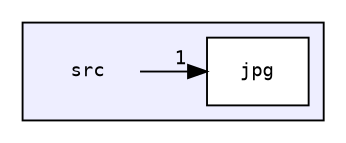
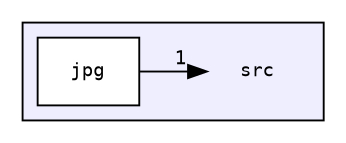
  digraph {
    compound=true
    rankdir=LR
    fontname="DejaVu Sans Mono"
    node [fontname="DejaVu Sans Mono" fontsize=10]
    n1 [label=src shape=plaintext]
    n2 [color=black fillcolor=white label=jpg shape=box style=filled]
    subgraph cluster_1 {
      bgcolor="#eeeeff"
      pencolor=black
      n1
      n2
    }
-   n1 -> n2 [headlabel=1 labeldistance=1.5 labelfontname=Helvetica labelfontsize=10 fontname="DejaVu Sans Mono"]
+   n2 -> n1 [headlabel=1 labeldistance=1.5 labelfontname=Helvetica labelfontsize=10 fontname="DejaVu Sans Mono"]
  }
